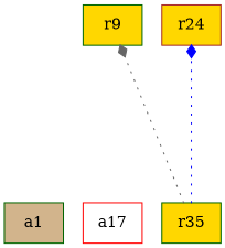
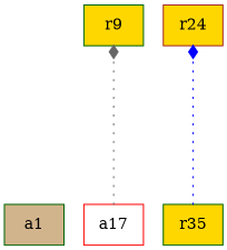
  digraph {
    rankdir=BT
    ranksep=2.0
    node [color=darkgreen fillcolor=gold shape=record style=filled]
    edge [arrowhead=diamond style=dotted]
    n1 [fillcolor=tan label="{a1}"]
    n2 [label="{r9}"]
    n3 [label="{r35}"]
    n4 [color=brown label="{r24}"]
    n5 [color=red fillcolor=white label="{a17}"]
-   n3 -> n2 [color=gray40]
+   n5 -> n2 [color=gray40]
    n3 -> n4 [color=blue]
  }
